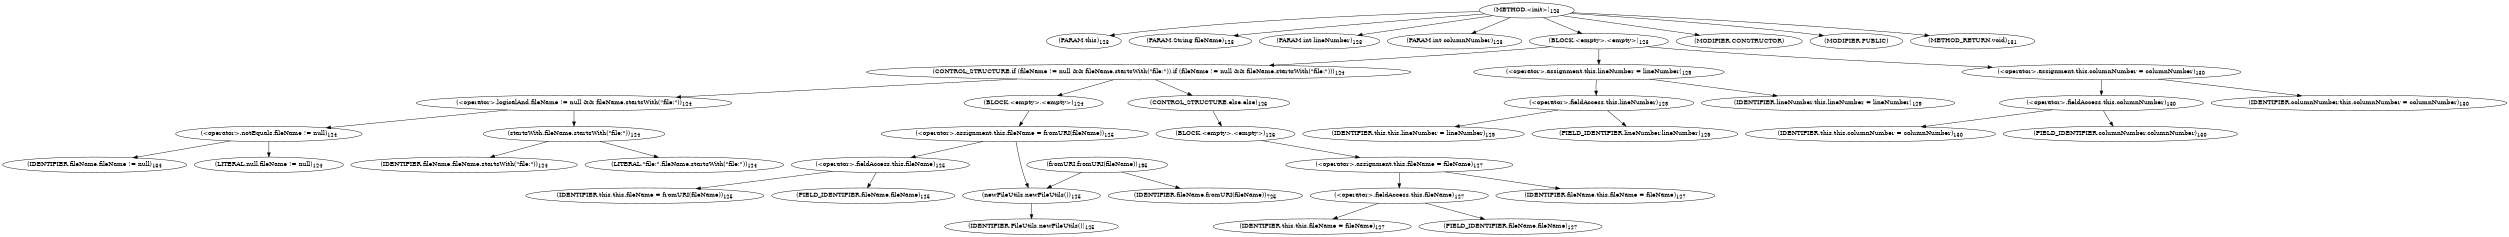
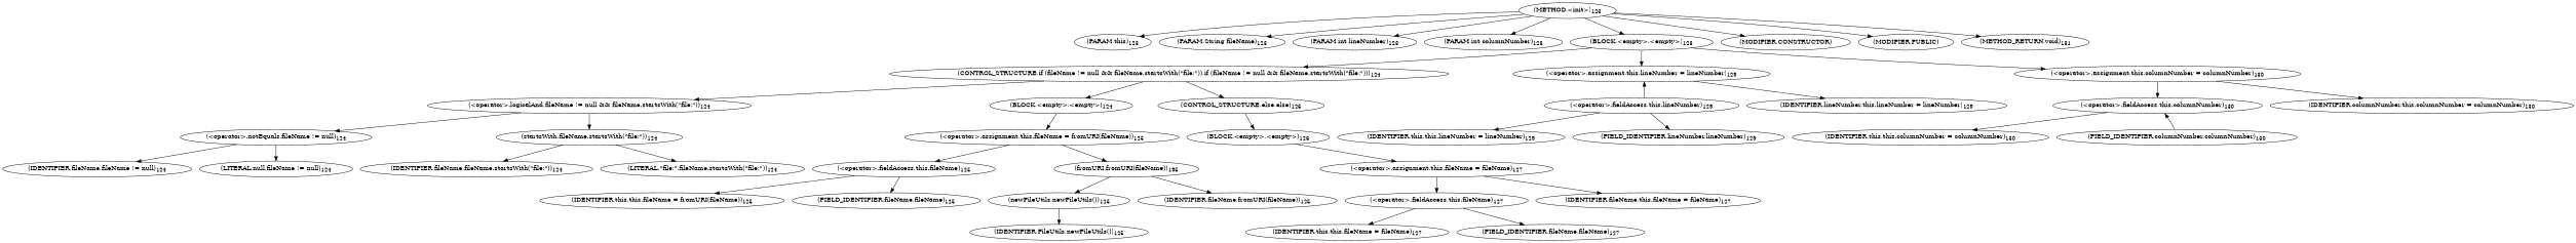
  digraph {
    n1 [label=<(METHOD,&lt;init&gt;)<SUB>123</SUB>>]
    n2 [label=<(PARAM,this)<SUB>123</SUB>>]
    n3 [label=<(PARAM,String fileName)<SUB>123</SUB>>]
    n4 [label=<(PARAM,int lineNumber)<SUB>123</SUB>>]
    n5 [label=<(PARAM,int columnNumber)<SUB>123</SUB>>]
    n6 [label=<(BLOCK,&lt;empty&gt;,&lt;empty&gt;)<SUB>123</SUB>>]
    n7 [label=<(MODIFIER,CONSTRUCTOR)>]
    n8 [label=<(MODIFIER,PUBLIC)>]
    n9 [label=<(METHOD_RETURN,void)<SUB>131</SUB>>]
    n10 [label=<(CONTROL_STRUCTURE,if (fileName != null &amp;&amp; fileName.startsWith(&quot;file:&quot;)),if (fileName != null &amp;&amp; fileName.startsWith(&quot;file:&quot;)))<SUB>124</SUB>>]
    n11 [label=<(&lt;operator&gt;.assignment,this.lineNumber = lineNumber)<SUB>129</SUB>>]
    n12 [label=<(&lt;operator&gt;.assignment,this.columnNumber = columnNumber)<SUB>130</SUB>>]
    n13 [label=<(&lt;operator&gt;.logicalAnd,fileName != null &amp;&amp; fileName.startsWith(&quot;file:&quot;))<SUB>124</SUB>>]
    n14 [label=<(BLOCK,&lt;empty&gt;,&lt;empty&gt;)<SUB>124</SUB>>]
    n15 [label=<(CONTROL_STRUCTURE,else,else)<SUB>126</SUB>>]
    n16 [label=<(&lt;operator&gt;.fieldAccess,this.lineNumber)<SUB>129</SUB>>]
    n17 [label=<(IDENTIFIER,lineNumber,this.lineNumber = lineNumber)<SUB>129</SUB>>]
    n18 [label=<(&lt;operator&gt;.fieldAccess,this.columnNumber)<SUB>130</SUB>>]
    n19 [label=<(IDENTIFIER,columnNumber,this.columnNumber = columnNumber)<SUB>130</SUB>>]
    n20 [label=<(&lt;operator&gt;.notEquals,fileName != null)<SUB>124</SUB>>]
    n21 [label=<(startsWith,fileName.startsWith(&quot;file:&quot;))<SUB>124</SUB>>]
    n22 [label=<(&lt;operator&gt;.assignment,this.fileName = fromURI(fileName))<SUB>125</SUB>>]
    n23 [label=<(BLOCK,&lt;empty&gt;,&lt;empty&gt;)<SUB>126</SUB>>]
-   n24 [label=<(IDENTIFIER,fileName,fileName != null)<SUB>134</SUB>>]
+   n24 [label=<(IDENTIFIER,fileName,fileName != null)<SUB>124</SUB>>]
    n25 [label=<(LITERAL,null,fileName != null)<SUB>124</SUB>>]
    n26 [label=<(IDENTIFIER,fileName,fileName.startsWith(&quot;file:&quot;))<SUB>124</SUB>>]
    n27 [label=<(LITERAL,&quot;file:&quot;,fileName.startsWith(&quot;file:&quot;))<SUB>124</SUB>>]
    n28 [label=<(&lt;operator&gt;.fieldAccess,this.fileName)<SUB>125</SUB>>]
    n29 [label=<(fromURI,fromURI(fileName))<SUB>195</SUB>>]
    n30 [label=<(IDENTIFIER,this,this.fileName = fromURI(fileName))<SUB>125</SUB>>]
    n31 [label=<(FIELD_IDENTIFIER,fileName,fileName)<SUB>125</SUB>>]
    n32 [label=<(newFileUtils,newFileUtils())<SUB>125</SUB>>]
-   n33 [label=<(IDENTIFIER,fileName,fromURI(fileName))<SUB>725</SUB>>]
+   n33 [label=<(IDENTIFIER,fileName,fromURI(fileName))<SUB>125</SUB>>]
    n34 [label=<(IDENTIFIER,FileUtils,newFileUtils())<SUB>125</SUB>>]
    n35 [label=<(&lt;operator&gt;.assignment,this.fileName = fileName)<SUB>127</SUB>>]
    n36 [label=<(&lt;operator&gt;.fieldAccess,this.fileName)<SUB>127</SUB>>]
    n37 [label=<(IDENTIFIER,fileName,this.fileName = fileName)<SUB>127</SUB>>]
    n38 [label=<(IDENTIFIER,this,this.fileName = fileName)<SUB>127</SUB>>]
    n39 [label=<(FIELD_IDENTIFIER,fileName,fileName)<SUB>127</SUB>>]
    n40 [label=<(IDENTIFIER,this,this.lineNumber = lineNumber)<SUB>129</SUB>>]
    n41 [label=<(FIELD_IDENTIFIER,lineNumber,lineNumber)<SUB>129</SUB>>]
    n42 [label=<(IDENTIFIER,this,this.columnNumber = columnNumber)<SUB>130</SUB>>]
    n43 [label=<(FIELD_IDENTIFIER,columnNumber,columnNumber)<SUB>130</SUB>>]
    n1 -> n2
    n1 -> n3
    n1 -> n4
    n1 -> n5
    n1 -> n6
    n1 -> n7
    n1 -> n8
    n1 -> n9
    n6 -> n10
    n6 -> n11
    n6 -> n12
    n10 -> n13
    n10 -> n14
    n10 -> n15
-   n11 -> n16
+   n16 -> n11
    n11 -> n17
    n12 -> n18
    n12 -> n19
    n13 -> n20
    n13 -> n21
    n14 -> n22
    n15 -> n23
    n16 -> n40
    n16 -> n41
    n18 -> n42
-   n18 -> n43
+   n43 -> n18
    n20 -> n24
    n20 -> n25
    n21 -> n26
    n21 -> n27
    n22 -> n28
-   n22 -> n32
+   n22 -> n29
    n23 -> n35
    n28 -> n30
    n28 -> n31
    n29 -> n32
    n29 -> n33
    n32 -> n34
    n35 -> n36
    n35 -> n37
    n36 -> n38
    n36 -> n39
  }
